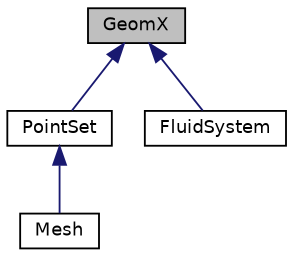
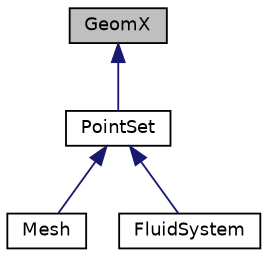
  digraph {
    node [color=black fillcolor=white fontname=Helvetica fontsize=10 shape=record style=filled]
    edge [color=midnightblue dir=back fontname=Helvetica fontsize=10 labelfontname=Helvetica labelfontsize=10 style=solid]
    n1 [fillcolor=grey75 fontcolor=black height=0.2 label=GeomX width=0.4]
    n2 [height=0.2 label=PointSet width=0.4]
    n3 [height=0.2 label=Mesh width=0.4]
    n4 [height=0.2 label=FluidSystem width=0.4]
    n1 -> n2
    n2 -> n3
-   n1 -> n4
+   n2 -> n4
  }
